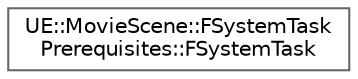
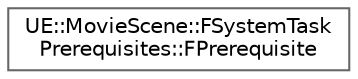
  digraph {
    rankdir=TB
-   n1 [color=grey40 fillcolor=white fontname=Helvetica fontsize=10 height=0.2 label="UE::MovieScene::FSystemTask\lPrerequisites::FSystemTask" shape=box style=filled width=0.4]
+   n1 [color=grey40 fillcolor=white fontname=Helvetica fontsize=10 height=0.2 label="UE::MovieScene::FSystemTask\lPrerequisites::FPrerequisite" shape=box style=filled width=0.4]
  }
